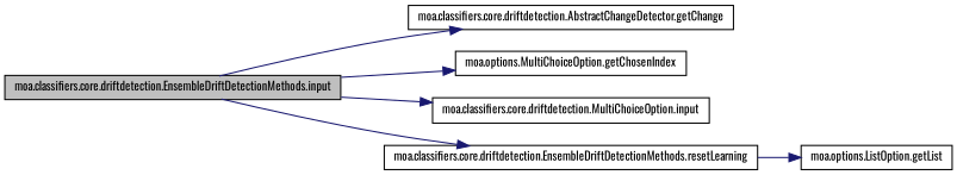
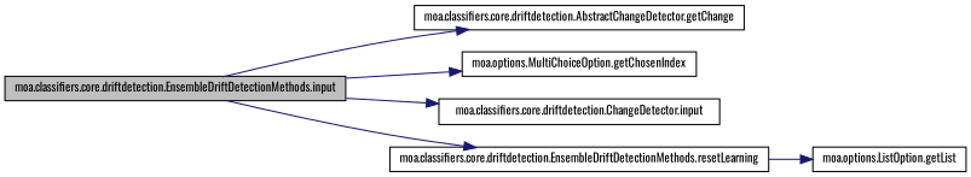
  digraph {
    rankdir=LR
    fontname=Oswald
    node [color=black fillcolor=white fontname=Oswald fontsize=10 shape=record style=filled]
    edge [color=midnightblue fontname=Oswald fontsize=10 labelfontname=Helvetica labelfontsize=10 style=solid]
    n1 [fillcolor=grey75 fontcolor=black height=0.2 label="moa.classifiers.core.driftdetection.EnsembleDriftDetectionMethods.input" width=0.4]
    n2 [height=0.2 label="moa.classifiers.core.driftdetection.AbstractChangeDetector.getChange" width=0.4]
    n3 [height=0.2 label="moa.options.MultiChoiceOption.getChosenIndex" width=0.4]
-   n4 [height=0.2 label="moa.classifiers.core.driftdetection.MultiChoiceOption.input" width=0.4]
+   n4 [height=0.2 label="moa.classifiers.core.driftdetection.ChangeDetector.input" width=0.4]
    n5 [height=0.2 label="moa.classifiers.core.driftdetection.EnsembleDriftDetectionMethods.resetLearning" width=0.4]
    n6 [height=0.2 label="moa.options.ListOption.getList" width=0.4]
    n1 -> n2
    n1 -> n3
    n1 -> n4
    n1 -> n5
    n5 -> n6
  }
